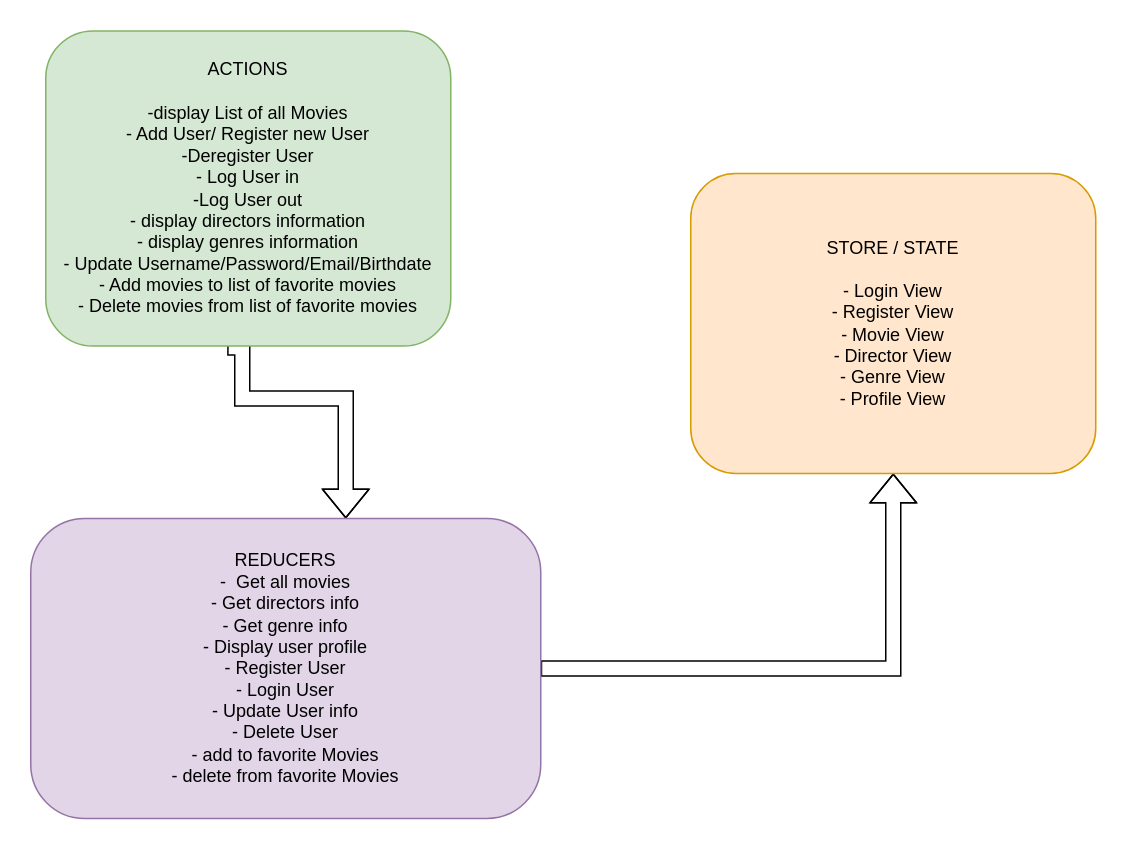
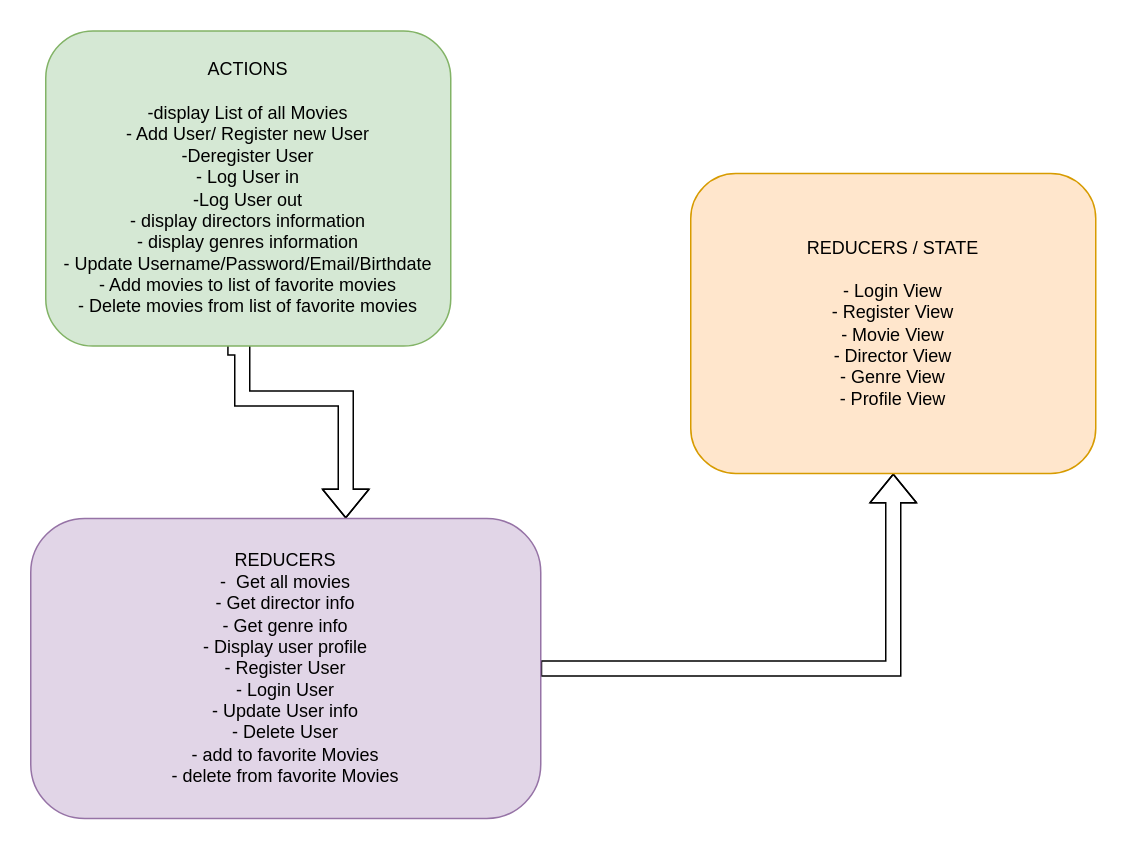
  <mxCell id="0" />
  <mxCell id="1" parent="0" />
  <mxCell id="2" style="edgeStyle=orthogonalEdgeStyle;shape=flexArrow;rounded=0;orthogonalLoop=1;jettySize=auto;html=1;exitX=0.448;exitY=1.005;exitDx=0;exitDy=0;exitPerimeter=0;" edge="1" parent="1" source="3" target="5"><mxGeometry relative="1" as="geometry"><mxPoint x="160" y="335" as="targetPoint" /><mxPoint x="160" y="265" as="sourcePoint" /><Array as="points"><mxPoint x="161" y="265" /><mxPoint x="230" y="265" /></Array></mxGeometry></mxCell>
  <mxCell id="3" value="&lt;div&gt;ACTIONS&lt;/div&gt;&lt;div&gt;&lt;br&gt;&lt;/div&gt;&lt;div align=&quot;center&quot;&gt;-display List of all Movies&lt;/div&gt;&lt;div align=&quot;center&quot;&gt;- Add User/ Register new User&lt;/div&gt;&lt;div align=&quot;center&quot;&gt;-Deregister User&lt;br&gt;&lt;/div&gt;&lt;div align=&quot;center&quot;&gt;- Log User in&lt;/div&gt;&lt;div align=&quot;center&quot;&gt;-Log User out&lt;br&gt;&lt;/div&gt;&lt;div align=&quot;center&quot;&gt;- display directors information&lt;/div&gt;&lt;div align=&quot;center&quot;&gt;- display genres information&lt;br&gt;&lt;/div&gt;&lt;div align=&quot;center&quot;&gt;- Update Username/Password/Email/Birthdate&lt;/div&gt;&lt;div align=&quot;center&quot;&gt;- Add movies to list of favorite movies&lt;/div&gt;&lt;div align=&quot;center&quot;&gt;- Delete movies from list of favorite movies&lt;/div&gt;" style="rounded=1;whiteSpace=wrap;html=1;fillColor=#d5e8d4;strokeColor=#82b366;" vertex="1" parent="1"><mxGeometry x="30" y="20" width="270" height="210" as="geometry" /></mxCell>
  <mxCell id="4" style="edgeStyle=orthogonalEdgeStyle;shape=flexArrow;rounded=0;orthogonalLoop=1;jettySize=auto;html=1;" edge="1" parent="1" source="5" target="6"><mxGeometry relative="1" as="geometry"><mxPoint x="510" y="325" as="targetPoint" /></mxGeometry></mxCell>
- <mxCell id="5" value="&lt;div&gt;REDUCERS&lt;/div&gt;&lt;div&gt;-&amp;nbsp; Get all movies&lt;/div&gt;&lt;div&gt;- Get directors info&lt;/div&gt;&lt;div&gt;- Get genre info&lt;br&gt;&lt;/div&gt;&lt;div&gt;- Display user profile &lt;br&gt;&lt;/div&gt;&lt;div&gt;- Register User&lt;br&gt;&lt;/div&gt;&lt;div&gt;- Login User&lt;br&gt;&lt;/div&gt;&lt;div&gt;- Update User info&lt;/div&gt;&lt;div&gt;- Delete User&lt;br&gt;&lt;/div&gt;&lt;div&gt;- add to favorite Movies&lt;/div&gt;&lt;div align=&quot;left&quot;&gt;- delete from favorite Movies&lt;br&gt;&lt;/div&gt;" style="rounded=1;whiteSpace=wrap;html=1;arcSize=18;fillColor=#e1d5e7;strokeColor=#9673a6;" vertex="1" parent="1"><mxGeometry x="20" y="345" width="340" height="200" as="geometry" /></mxCell>
- <mxCell id="6" value="&lt;div&gt;STORE / STATE&lt;/div&gt;&lt;div&gt;&lt;br&gt;&lt;/div&gt;&lt;div&gt;- Login View&lt;/div&gt;&lt;div&gt;- Register View&lt;/div&gt;&lt;div&gt;- Movie View&lt;/div&gt;&lt;div&gt;&lt;div&gt;- Director View&lt;/div&gt;&lt;/div&gt;&lt;div&gt;- Genre View&lt;/div&gt;&lt;div&gt;- Profile View&lt;br&gt;&lt;/div&gt;" style="rounded=1;whiteSpace=wrap;html=1;fillColor=#ffe6cc;strokeColor=#d79b00;" vertex="1" parent="1"><mxGeometry x="460" y="115" width="270" height="200" as="geometry" /></mxCell>
+ <mxCell id="5" value="&lt;div&gt;REDUCERS&lt;/div&gt;&lt;div&gt;-&amp;nbsp; Get all movies&lt;/div&gt;&lt;div&gt;- Get director info&lt;/div&gt;&lt;div&gt;- Get genre info&lt;br&gt;&lt;/div&gt;&lt;div&gt;- Display user profile &lt;br&gt;&lt;/div&gt;&lt;div&gt;- Register User&lt;br&gt;&lt;/div&gt;&lt;div&gt;- Login User&lt;br&gt;&lt;/div&gt;&lt;div&gt;- Update User info&lt;/div&gt;&lt;div&gt;- Delete User&lt;br&gt;&lt;/div&gt;&lt;div&gt;- add to favorite Movies&lt;/div&gt;&lt;div align=&quot;left&quot;&gt;- delete from favorite Movies&lt;br&gt;&lt;/div&gt;" style="rounded=1;whiteSpace=wrap;html=1;arcSize=18;fillColor=#e1d5e7;strokeColor=#9673a6;" vertex="1" parent="1"><mxGeometry x="20" y="345" width="340" height="200" as="geometry" /></mxCell>
+ <mxCell id="6" value="&lt;div&gt;REDUCERS / STATE&lt;/div&gt;&lt;div&gt;&lt;br&gt;&lt;/div&gt;&lt;div&gt;- Login View&lt;/div&gt;&lt;div&gt;- Register View&lt;/div&gt;&lt;div&gt;- Movie View&lt;/div&gt;&lt;div&gt;&lt;div&gt;- Director View&lt;/div&gt;&lt;/div&gt;&lt;div&gt;- Genre View&lt;/div&gt;&lt;div&gt;- Profile View&lt;br&gt;&lt;/div&gt;" style="rounded=1;whiteSpace=wrap;html=1;fillColor=#ffe6cc;strokeColor=#d79b00;" vertex="1" parent="1"><mxGeometry x="460" y="115" width="270" height="200" as="geometry" /></mxCell>
